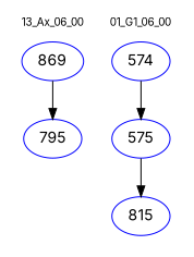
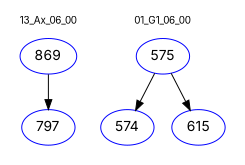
  digraph {
    fontname=Inter
    node [color=blue fontname=Inter]
    edge [color=black fontname=Inter]
    n1 [label=869]
-   n2 [label=795]
+   n2 [label=797]
    n3 [label=575]
    n4 [label=574]
-   n5 [label=815]
+   n5 [label=615]
    subgraph cluster_1 {
      color=white
      fontsize=10
      label="13_Ax_06_00"
      n1
      n2
    }
    subgraph cluster_2 {
      color=white
      fontsize=10
      label="01_G1_06_00"
      n3
      n4
      n5
    }
    n1 -> n2
-   n4 -> n3
+   n3 -> n4
    n3 -> n5
  }
